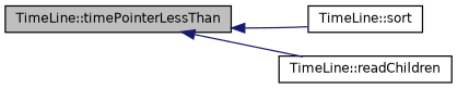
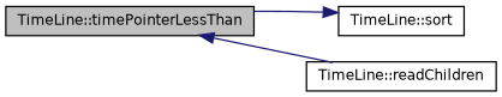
  digraph {
    rankdir=LR
    node [color=black fillcolor=white fontname=Helvetica fontsize=10 shape=record style=filled]
    edge [color=midnightblue dir=back fontname=Helvetica fontsize=10 labelfontname=Helvetica labelfontsize=10 style=solid]
    n1 [fillcolor=grey75 fontcolor=black height=0.2 label="TimeLine::timePointerLessThan" width=0.4]
    n2 [height=0.2 label="TimeLine::sort" width=0.4]
    n3 [height=0.2 label="TimeLine::readChildren" width=0.4]
-   n1 -> n2
+   n2 -> n1
    n1 -> n3
  }
